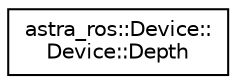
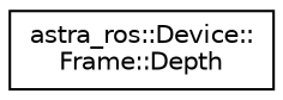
  digraph {
    rankdir=LR
-   n1 [color=black fillcolor=white fontname=Helvetica fontsize=10 height=0.2 label="astra_ros::Device::\lDevice::Depth" shape=record style=filled width=0.4]
+   n1 [color=black fillcolor=white fontname=Helvetica fontsize=10 height=0.2 label="astra_ros::Device::\lFrame::Depth" shape=record style=filled width=0.4]
  }
